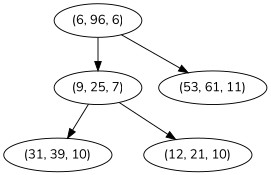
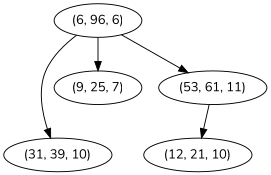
  digraph {
    fontname=Nunito
    node [fontname=Nunito]
    edge [fontname=Nunito]
    n1 [label="(6, 96, 6)"]
    "(9, 25, 7)"
    n3 [label="(31, 39, 10)"]
    "(53, 61, 11)"
    "(12, 21, 10)"
    n1 -> "(9, 25, 7)"
-   "(9, 25, 7)" -> n3
+   n1 -> n3
    n1 -> "(53, 61, 11)"
-   "(9, 25, 7)" -> "(12, 21, 10)"
+   "(53, 61, 11)" -> "(12, 21, 10)"
  }
